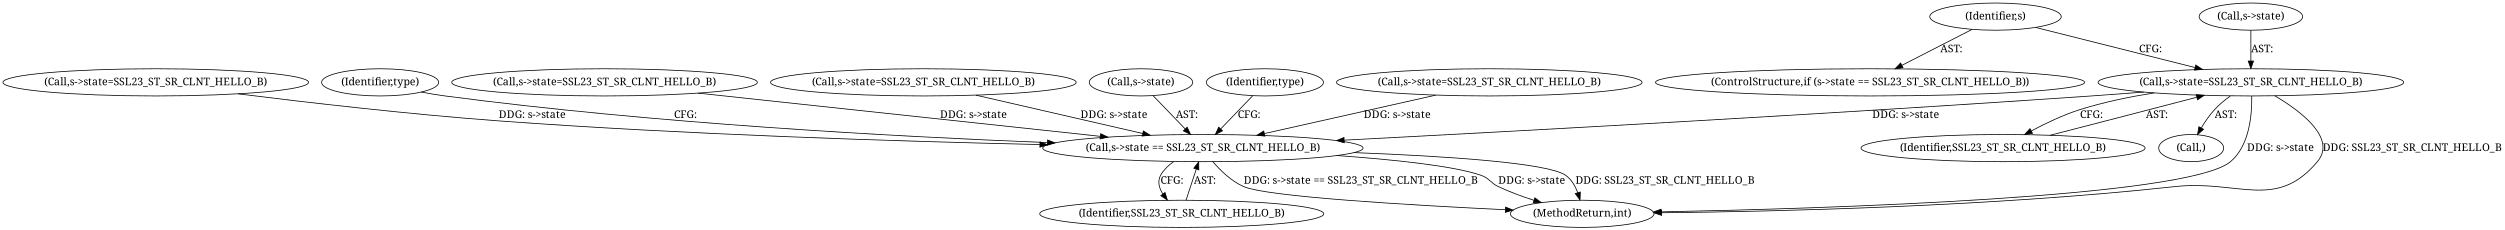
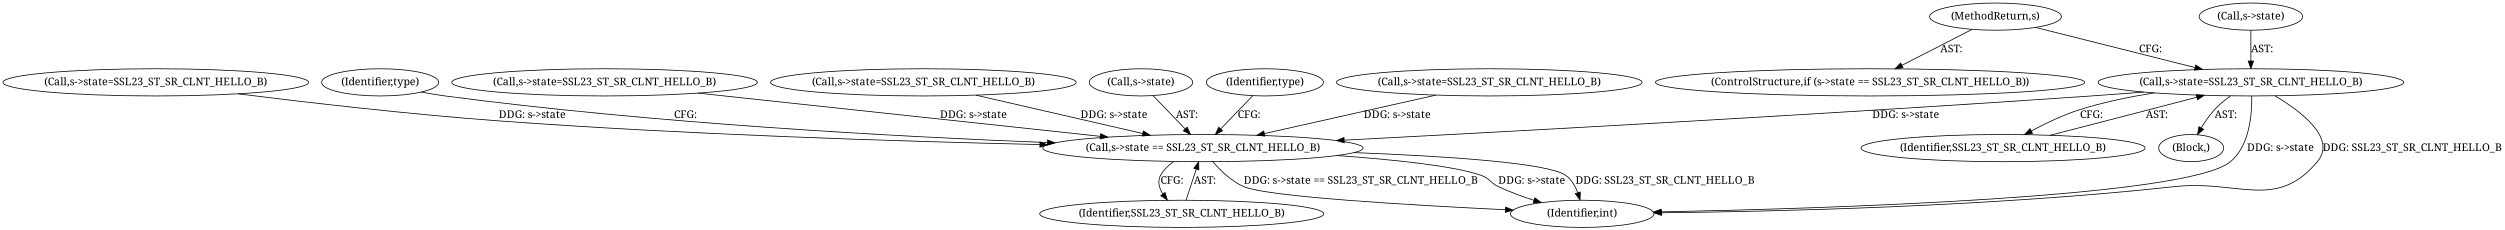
  digraph {
    fontname="Noto Serif"
    node [fontname="Noto Serif"]
    edge [fontname="Noto Serif"]
    n1 [label="(Call,s->state=SSL23_ST_SR_CLNT_HELLO_B)"]
    n2 [label="(Call,s->state == SSL23_ST_SR_CLNT_HELLO_B)"]
    n3 [label="(Identifier,SSL23_ST_SR_CLNT_HELLO_B)"]
-   n4 [label="(Call,)"]
-   n5 [label="(MethodReturn,int)"]
+   n4 [label="(Block,)"]
+   n5 [label="(Identifier,int)"]
    n6 [label="(Identifier,SSL23_ST_SR_CLNT_HELLO_B)"]
    n7 [label="(ControlStructure,if (s->state == SSL23_ST_SR_CLNT_HELLO_B))"]
    n8 [label="(Call,s->state=SSL23_ST_SR_CLNT_HELLO_B)"]
-   n9 [label="(Identifier,s)"]
+   n9 [label="(MethodReturn,s)"]
    n10 [label="(Identifier,type)"]
    n11 [label="(Call,s->state=SSL23_ST_SR_CLNT_HELLO_B)"]
    n12 [label="(Call,s->state)"]
    n13 [label="(Call,s->state=SSL23_ST_SR_CLNT_HELLO_B)"]
    n14 [label="(Call,s->state)"]
    n15 [label="(Identifier,type)"]
    n16 [label="(Call,s->state=SSL23_ST_SR_CLNT_HELLO_B)"]
    n1 -> n2 [label="DDG: s->state"]
    n1 -> n3 [label="CFG: "]
    n1 -> n4 [label="AST: "]
    n1 -> n5 [label="DDG: s->state"]
    n1 -> n5 [label="DDG: SSL23_ST_SR_CLNT_HELLO_B"]
    n2 -> n5 [label="DDG: s->state"]
    n2 -> n5 [label="DDG: SSL23_ST_SR_CLNT_HELLO_B"]
    n2 -> n5 [label="DDG: s->state == SSL23_ST_SR_CLNT_HELLO_B"]
    n2 -> n6 [label="CFG: "]
    n3 -> n1 [label="AST: "]
    n6 -> n2 [label="AST: "]
    n8 -> n2 [label="DDG: s->state"]
    n9 -> n1 [label="CFG: "]
    n9 -> n7 [label="AST: "]
    n10 -> n2 [label="CFG: "]
    n11 -> n2 [label="DDG: s->state"]
    n12 -> n1 [label="AST: "]
    n13 -> n2 [label="DDG: s->state"]
    n14 -> n2 [label="AST: "]
    n15 -> n2 [label="CFG: "]
    n16 -> n2 [label="DDG: s->state"]
  }
